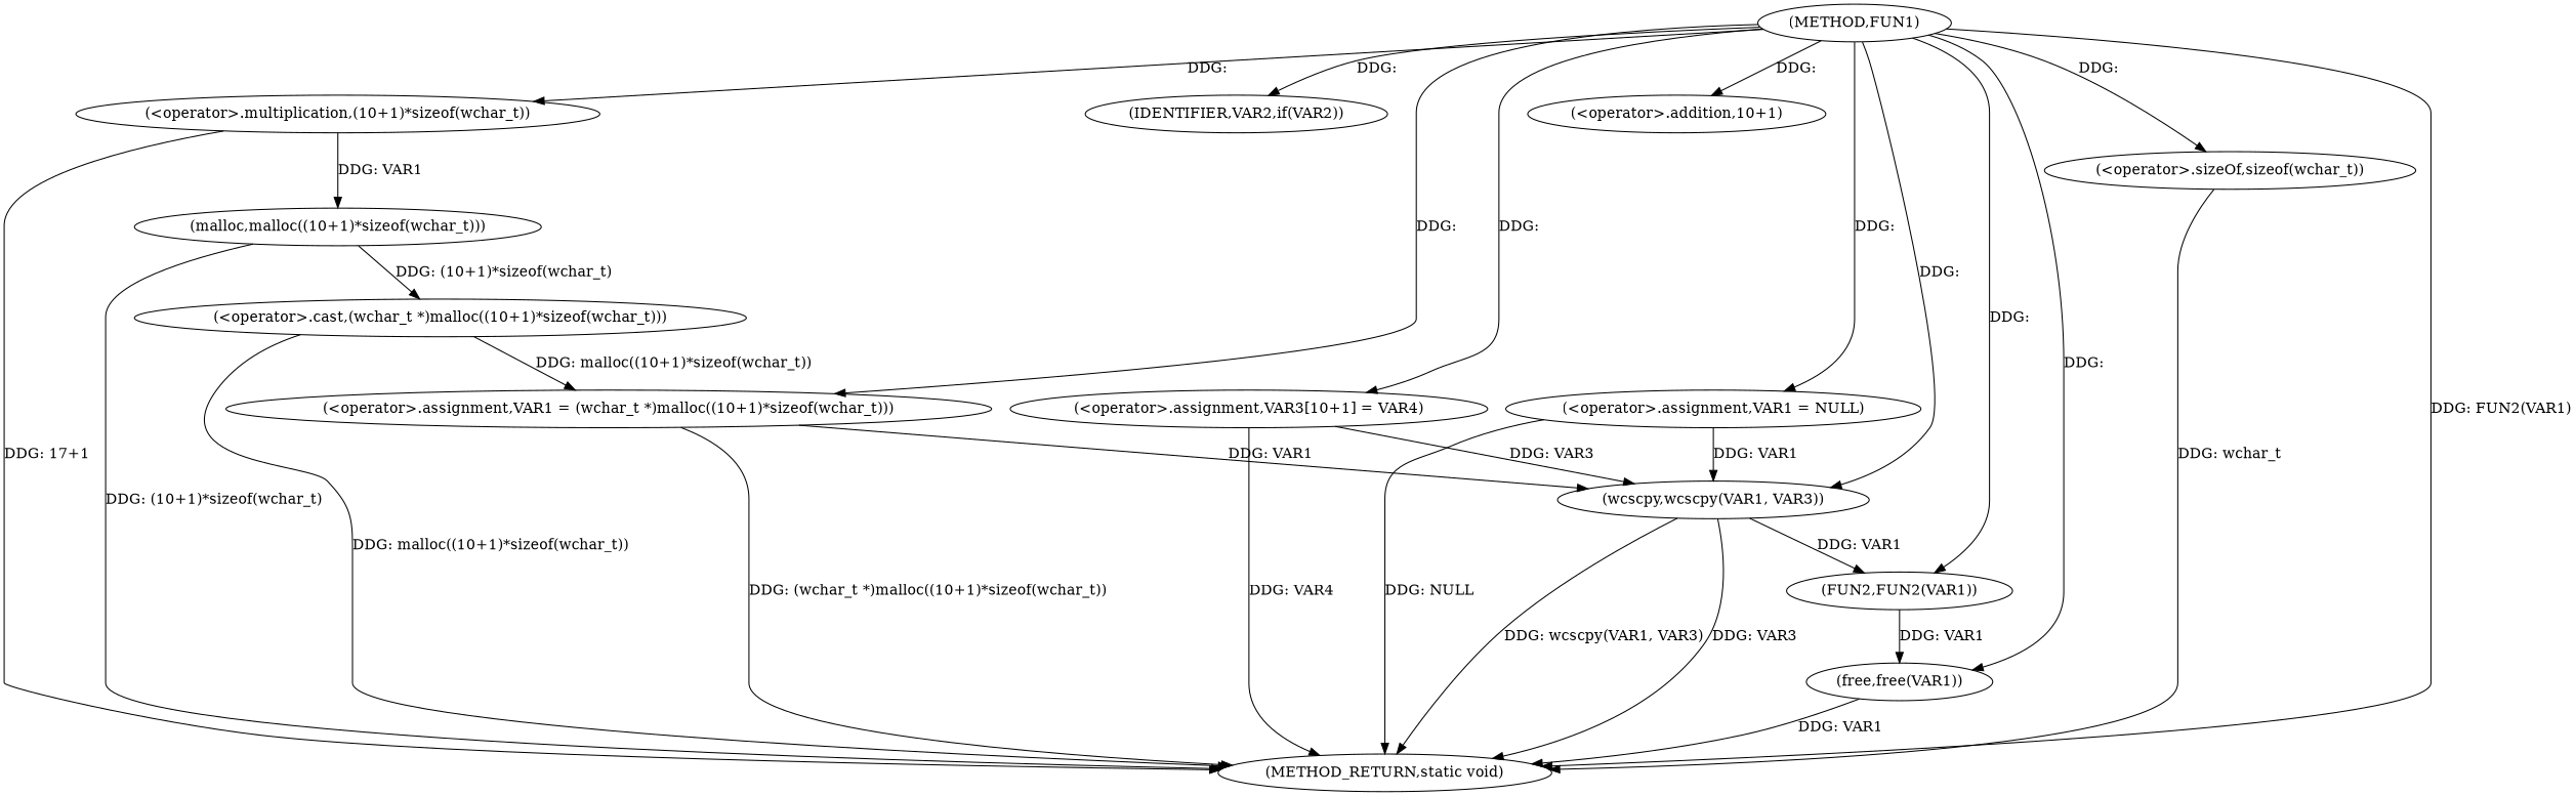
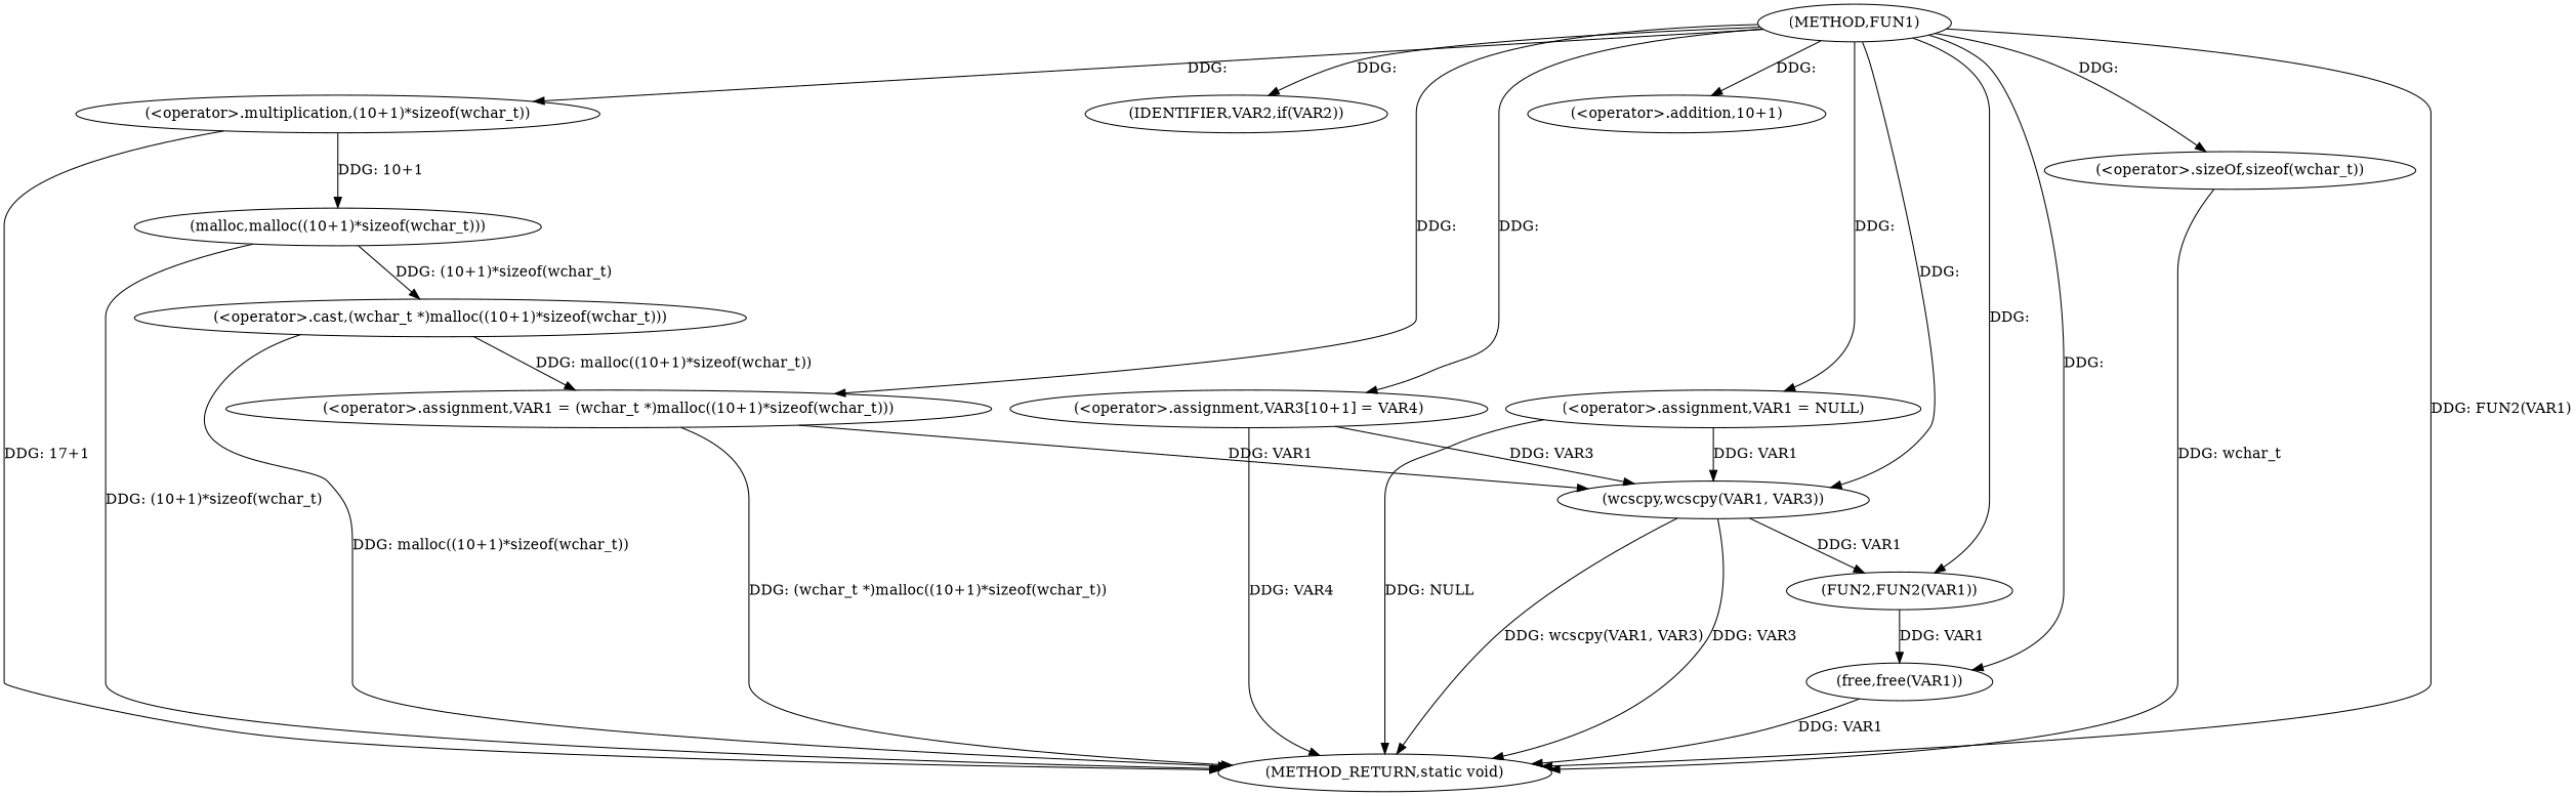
  digraph {
    n1 [label="(METHOD,FUN1)"]
    n2 [label="(<operator>.assignment,VAR1 = NULL)"]
    n3 [label="(IDENTIFIER,VAR2,if(VAR2))"]
    n4 [label="(<operator>.assignment,VAR1 = (wchar_t *)malloc((10+1)*sizeof(wchar_t)))"]
    n5 [label="(<operator>.multiplication,(10+1)*sizeof(wchar_t))"]
    n6 [label="(<operator>.addition,10+1)"]
    n7 [label="(<operator>.sizeOf,sizeof(wchar_t))"]
    n8 [label="(<operator>.assignment,VAR3[10+1] = VAR4)"]
    n9 [label="(wcscpy,wcscpy(VAR1, VAR3))"]
    n10 [label="(FUN2,FUN2(VAR1))"]
    n11 [label="(free,free(VAR1))"]
    n12 [label="(METHOD_RETURN,static void)"]
    n13 [label="(malloc,malloc((10+1)*sizeof(wchar_t)))"]
    n14 [label="(<operator>.cast,(wchar_t *)malloc((10+1)*sizeof(wchar_t)))"]
    n1 -> n2 [label="DDG: "]
    n1 -> n3 [label="DDG: "]
    n1 -> n4 [label="DDG: "]
    n1 -> n5 [label="DDG: "]
    n1 -> n6 [label="DDG: "]
    n1 -> n7 [label="DDG: "]
    n1 -> n8 [label="DDG: "]
    n1 -> n9 [label="DDG: "]
    n1 -> n10 [label="DDG: "]
    n1 -> n11 [label="DDG: "]
    n1 -> n12 [label="DDG: FUN2(VAR1)"]
    n2 -> n9 [label="DDG: VAR1"]
    n2 -> n12 [label="DDG: NULL"]
    n4 -> n9 [label="DDG: VAR1"]
    n4 -> n12 [label="DDG: (wchar_t *)malloc((10+1)*sizeof(wchar_t))"]
    n5 -> n12 [label="DDG: 17+1"]
-   n5 -> n13 [label="DDG: VAR1"]
+   n5 -> n13 [label="DDG: 10+1"]
    n7 -> n12 [label="DDG: wchar_t"]
    n8 -> n9 [label="DDG: VAR3"]
    n8 -> n12 [label="DDG: VAR4"]
    n9 -> n10 [label="DDG: VAR1"]
    n9 -> n12 [label="DDG: wcscpy(VAR1, VAR3)"]
    n9 -> n12 [label="DDG: VAR3"]
    n10 -> n11 [label="DDG: VAR1"]
    n11 -> n12 [label="DDG: VAR1"]
    n13 -> n12 [label="DDG: (10+1)*sizeof(wchar_t)"]
    n13 -> n14 [label="DDG: (10+1)*sizeof(wchar_t)"]
    n14 -> n4 [label="DDG: malloc((10+1)*sizeof(wchar_t))"]
    n14 -> n12 [label="DDG: malloc((10+1)*sizeof(wchar_t))"]
  }
